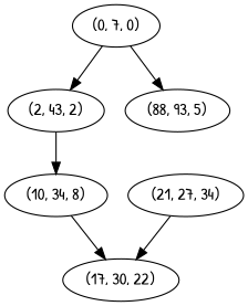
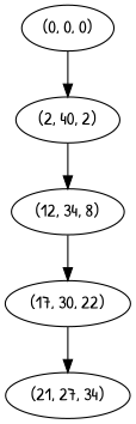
  digraph {
    fontname="Patrick Hand"
    node [fontname="Patrick Hand"]
    edge [fontname="Patrick Hand"]
-   "(0, 0, 0)" [label="(0, 7, 0)"]
-   "(2, 43, 2)"
-   "(88, 93, 5)"
-   "(12, 34, 8)" [label="(10, 34, 8)"]
+   "(0, 0, 0)"
+   "(2, 43, 2)" [label="(2, 40, 2)"]
+   "(12, 34, 8)"
    n5 [label="(17, 30, 22)"]
    n6 [label="(21, 27, 34)"]
    "(0, 0, 0)" -> "(2, 43, 2)"
-   "(0, 0, 0)" -> "(88, 93, 5)"
    "(2, 43, 2)" -> "(12, 34, 8)"
    "(12, 34, 8)" -> n5
-   n6 -> n5
+   n5 -> n6
  }
